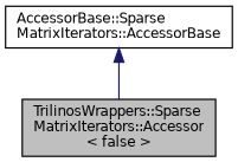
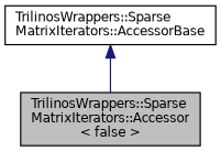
  digraph {
    fontname="DejaVu Sans"
    node [color=black fontname="DejaVu Sans" fontsize=10 shape=record style=filled]
    n1 [fillcolor=grey75 fontcolor=black height=0.2 label="TrilinosWrappers::Sparse\lMatrixIterators::Accessor\l\< false \>" width=0.4]
-   n2 [fillcolor=white height=0.2 label="AccessorBase::Sparse\lMatrixIterators::AccessorBase" width=0.4]
+   n2 [fillcolor=white height=0.2 label="TrilinosWrappers::Sparse\lMatrixIterators::AccessorBase" width=0.4]
    n2 -> n1 [color=midnightblue dir=back fontname="DejaVu Sans" fontsize=10 labelfontname=Helvetica labelfontsize=10 style=solid]
  }
